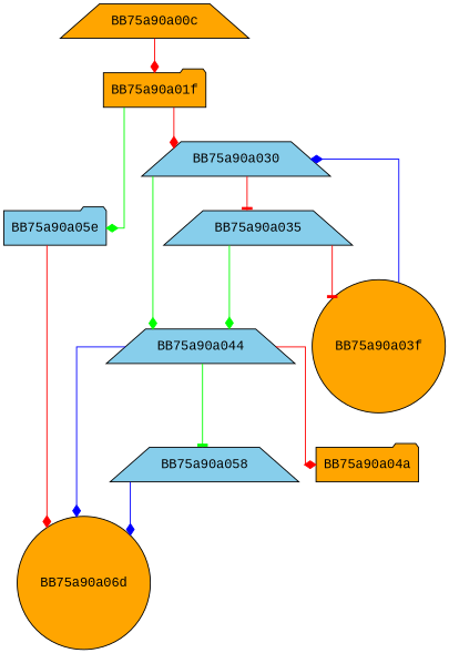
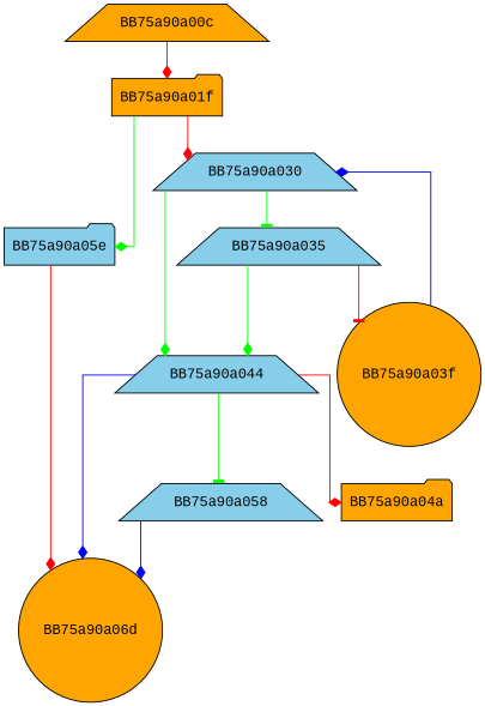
  digraph {
    fontname="Liberation Mono"
    splines=ortho
    node [fillcolor=orange fontname="Liberation Mono" shape=trapezium style=filled]
    edge [arrowhead=diamond color=red fontname="Liberation Mono"]
    BB75a90a01f [shape=folder]
    BB75a90a00c
    BB75a90a05e [fillcolor=skyblue shape=folder]
    BB75a90a06d [shape=circle]
    BB75a90a030 [fillcolor=skyblue]
    BB75a90a044 [fillcolor=skyblue]
    BB75a90a035 [fillcolor=skyblue]
    BB75a90a058 [fillcolor=skyblue]
    BB75a90a04a [shape=folder]
    BB75a90a03f [shape=circle]
    BB75a90a01f -> BB75a90a05e [color=green]
    BB75a90a01f -> BB75a90a030
    BB75a90a00c -> BB75a90a01f
    BB75a90a05e -> BB75a90a06d
    BB75a90a030 -> BB75a90a044 [color=green]
-   BB75a90a030 -> BB75a90a035 [arrowhead=tee]
+   BB75a90a030 -> BB75a90a035 [arrowhead=tee color=green]
    BB75a90a044 -> BB75a90a06d [color=blue]
    BB75a90a044 -> BB75a90a058 [arrowhead=tee color=green]
    BB75a90a044 -> BB75a90a04a
    BB75a90a035 -> BB75a90a044 [color=green]
    BB75a90a035 -> BB75a90a03f [arrowhead=tee]
    BB75a90a058 -> BB75a90a06d [color=blue]
    BB75a90a03f -> BB75a90a030 [color=blue]
  }
